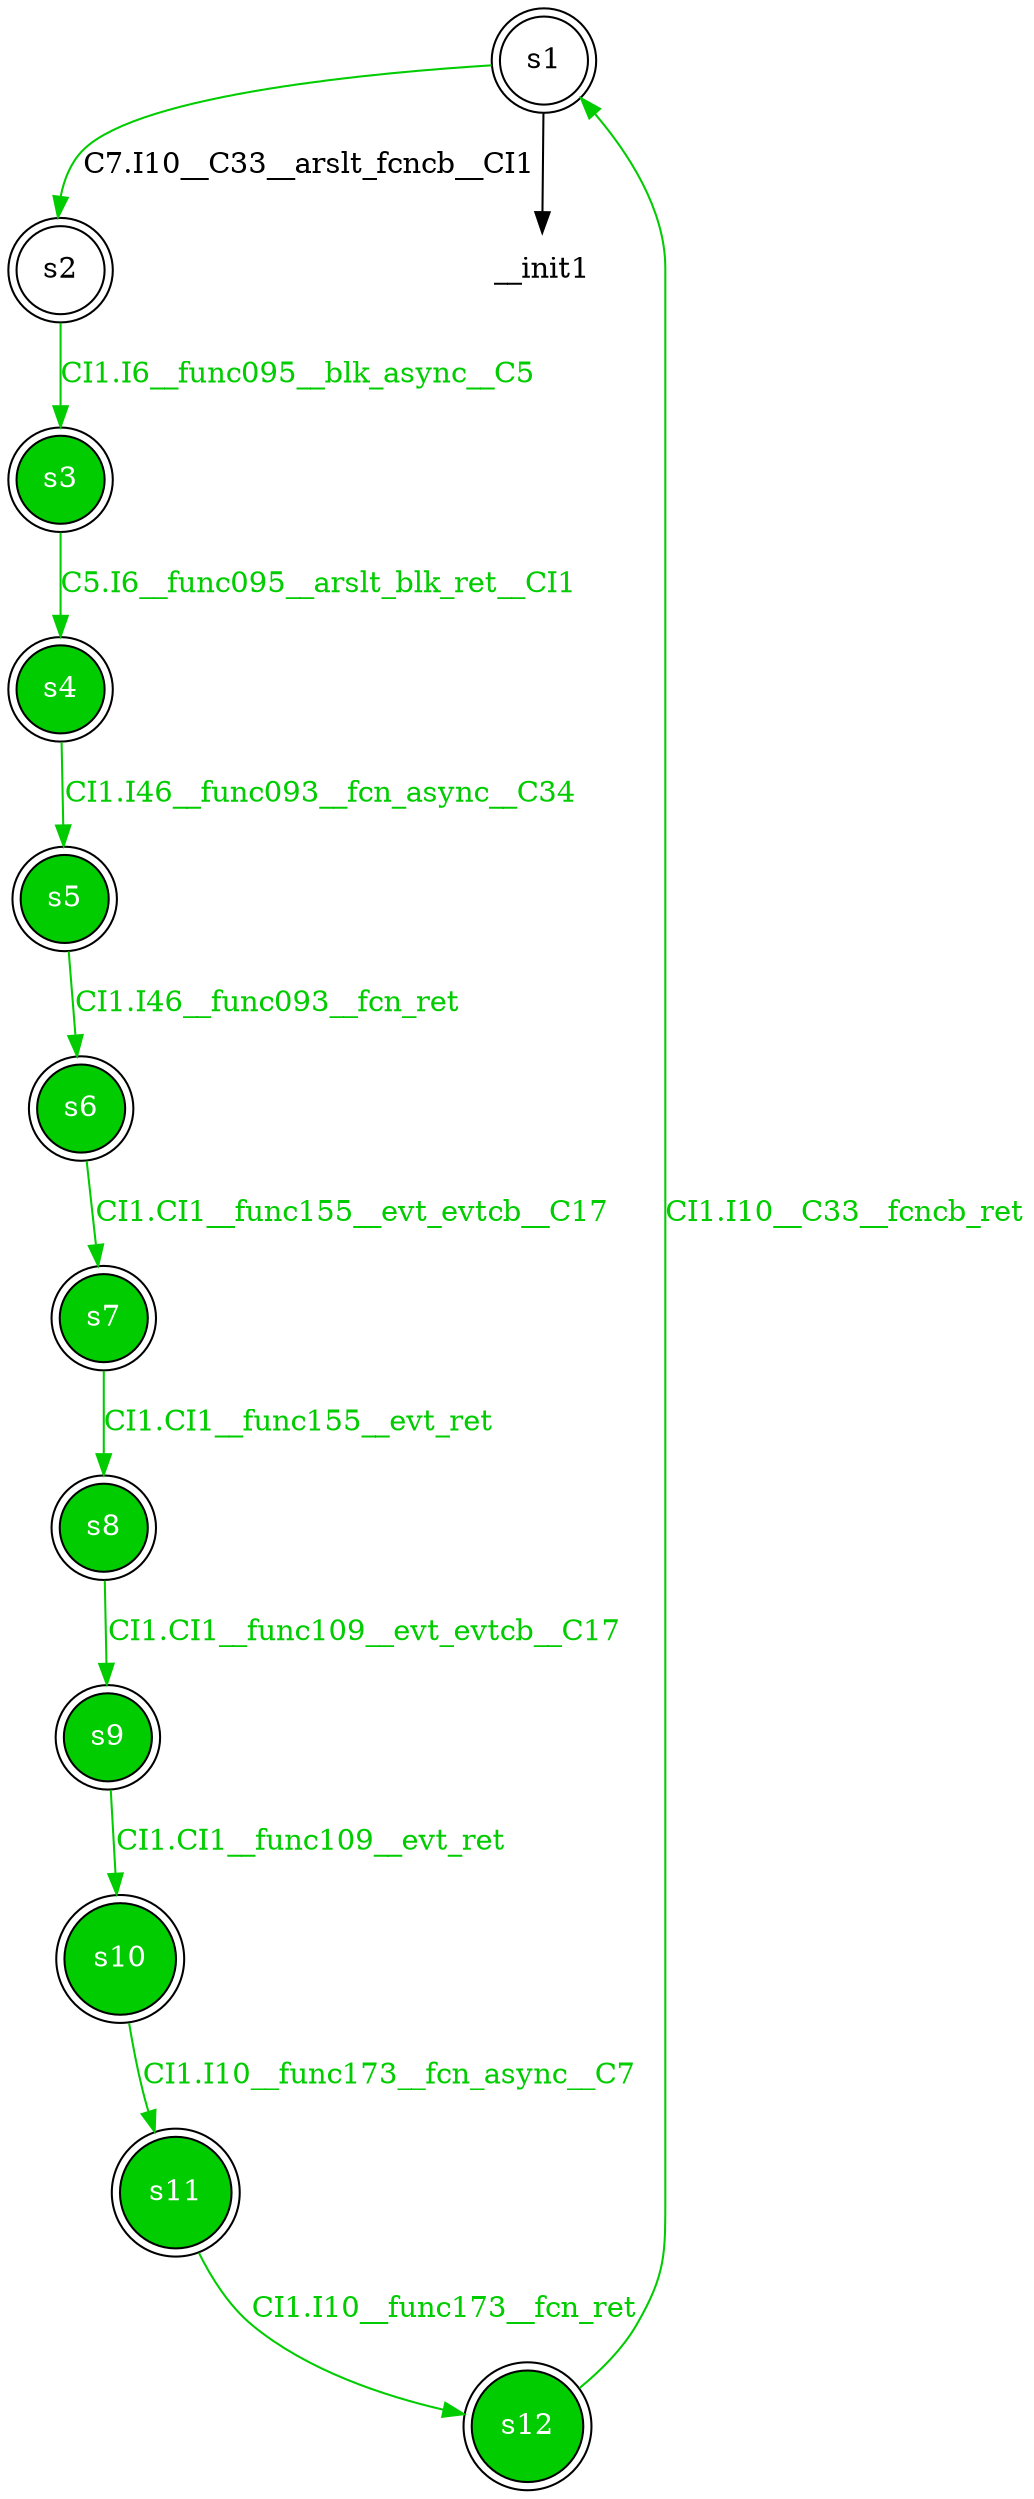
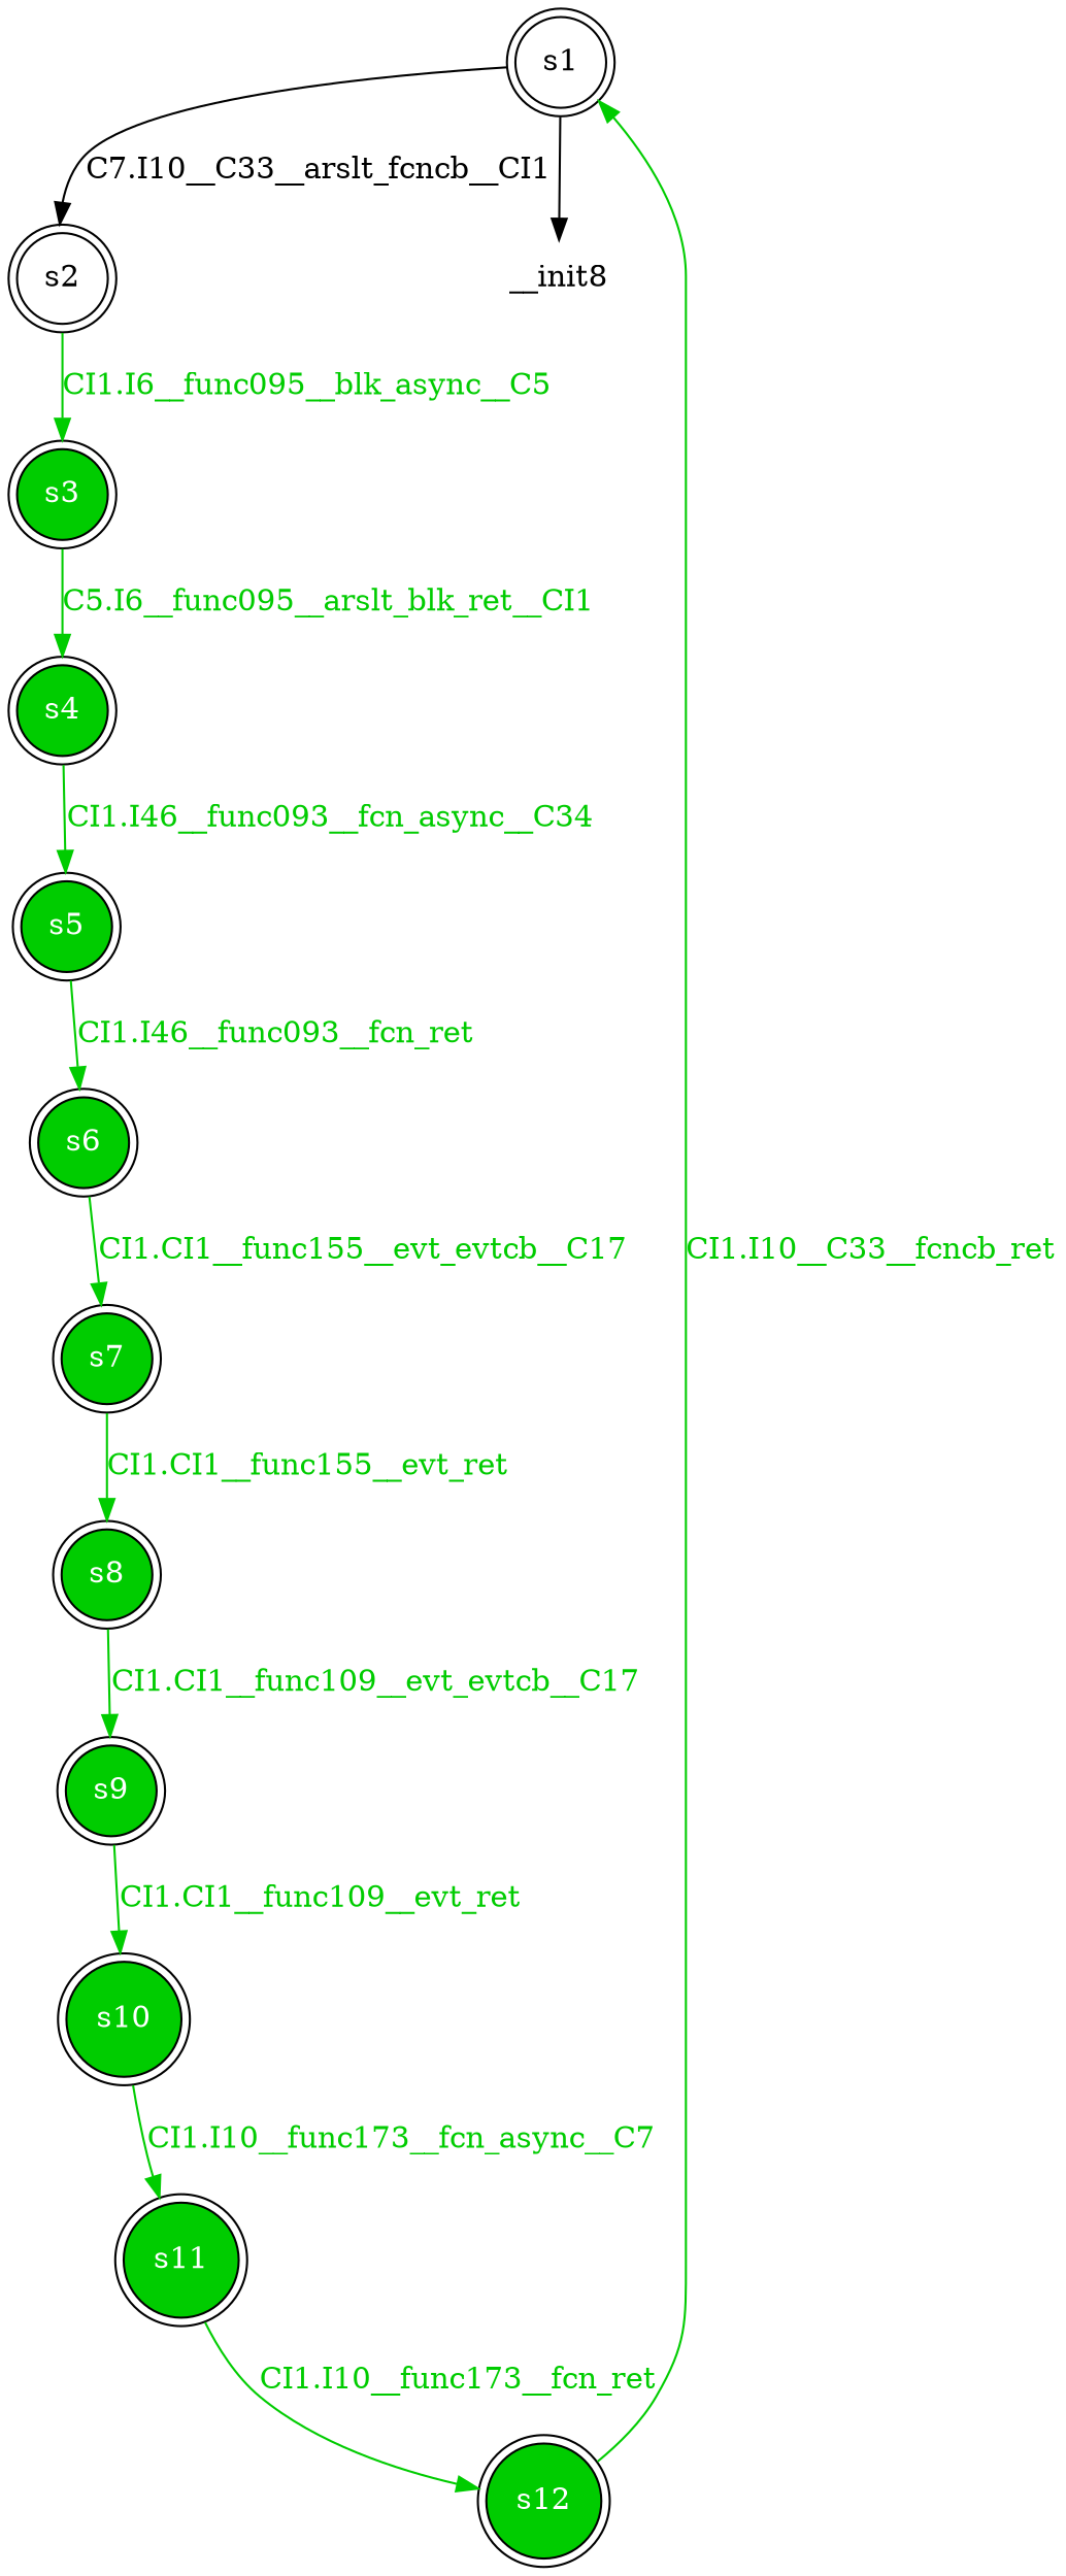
  digraph {
    node [shape=doublecircle fillcolor="#00cc00" fontcolor="#ffffff" style=filled]
    edge [color="#00cc00"]
    n1 [label=<s1> fillcolor="" fontcolor="" style=""]
    n2 [label=<s2> fillcolor="" fontcolor="" style=""]
-   __init1 [shape=none fillcolor="" fontcolor="" style=""]
+   __init1 [shape=none label=__init8 fillcolor="" fontcolor="" style=""]
    n4 [label=<s3>]
    n5 [label=<s4>]
    n6 [label=<s5>]
    n7 [label=<s6>]
    n8 [label=<s7>]
    n9 [label=<s8>]
    n10 [label=<s9>]
    n11 [label=<s10>]
    n12 [label=<s11>]
    n13 [label=<s12>]
-   n1 -> n2 [label=<<font color="#000000">C7.I10__C33__arslt_fcncb__CI1</font>>]
+   n1 -> n2 [label=<<font color="#000000">C7.I10__C33__arslt_fcncb__CI1</font>> color=""]
    n1 -> __init1 [color=""]
    n2 -> n4 [label=<<font color="#00cc00">CI1.I6__func095__blk_async__C5</font>>]
    n4 -> n5 [label=<<font color="#00cc00">C5.I6__func095__arslt_blk_ret__CI1</font>>]
    n5 -> n6 [label=<<font color="#00cc00">CI1.I46__func093__fcn_async__C34</font>>]
    n6 -> n7 [label=<<font color="#00cc00">CI1.I46__func093__fcn_ret</font>>]
    n7 -> n8 [label=<<font color="#00cc00">CI1.CI1__func155__evt_evtcb__C17</font>>]
    n8 -> n9 [label=<<font color="#00cc00">CI1.CI1__func155__evt_ret</font>>]
    n9 -> n10 [label=<<font color="#00cc00">CI1.CI1__func109__evt_evtcb__C17</font>>]
    n10 -> n11 [label=<<font color="#00cc00">CI1.CI1__func109__evt_ret</font>>]
    n11 -> n12 [label=<<font color="#00cc00">CI1.I10__func173__fcn_async__C7</font>>]
    n12 -> n13 [label=<<font color="#00cc00">CI1.I10__func173__fcn_ret</font>>]
    n13 -> n1 [label=<<font color="#00cc00">CI1.I10__C33__fcncb_ret</font>>]
  }
